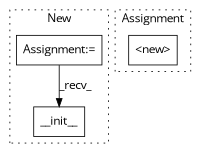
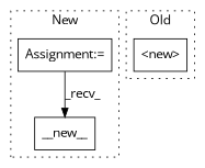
  digraph {
    fontname="Open Sans"
    node [shape=box fontname="Open Sans"]
-   n1 [a=32 l="9,1" label=__init__ s="317,330"]
+   n1 [a=32 l="9,1" label=__new__ s="317,330"]
    n2 [a=7 l=10 label="Assignment:=" s=272]
    n3 [a=46 l="6,2" label="<new>" s="286,315"]
    subgraph cluster_1 {
      label=New
      style=dotted
      n1
      n2
    }
    subgraph cluster_2 {
-     label=Assignment
+     label=Old
      style=dotted
      n3
    }
    n2 -> n1 [label=_recv_ fontname="Open Sans"]
  }
